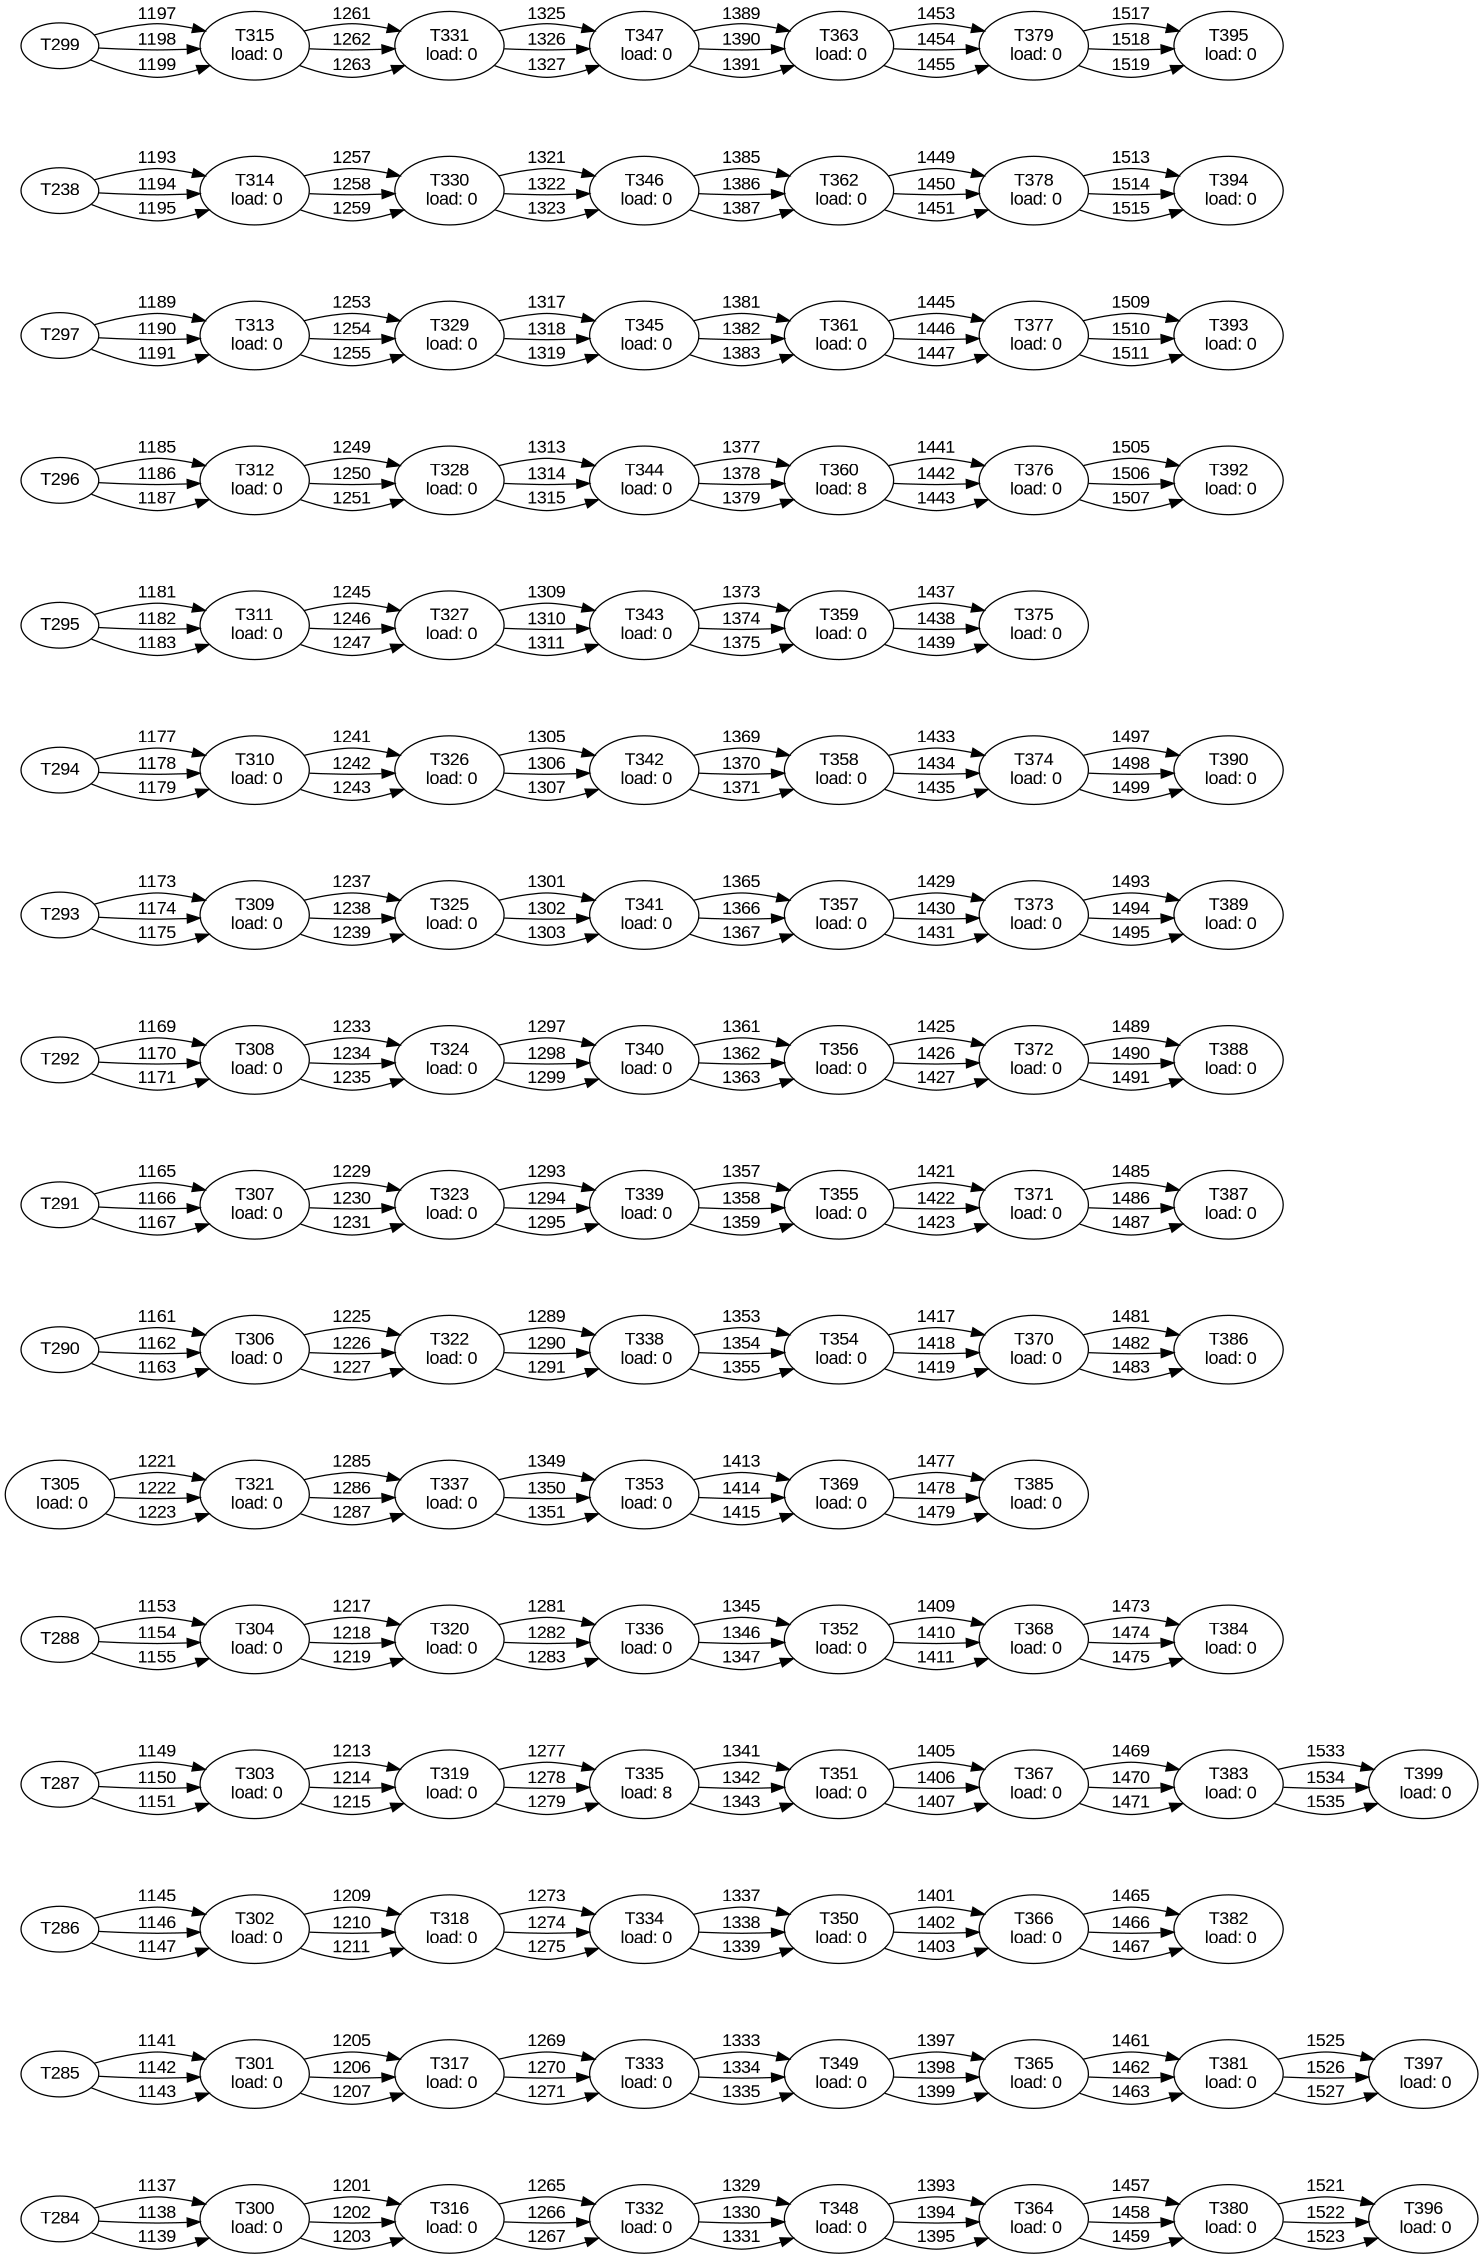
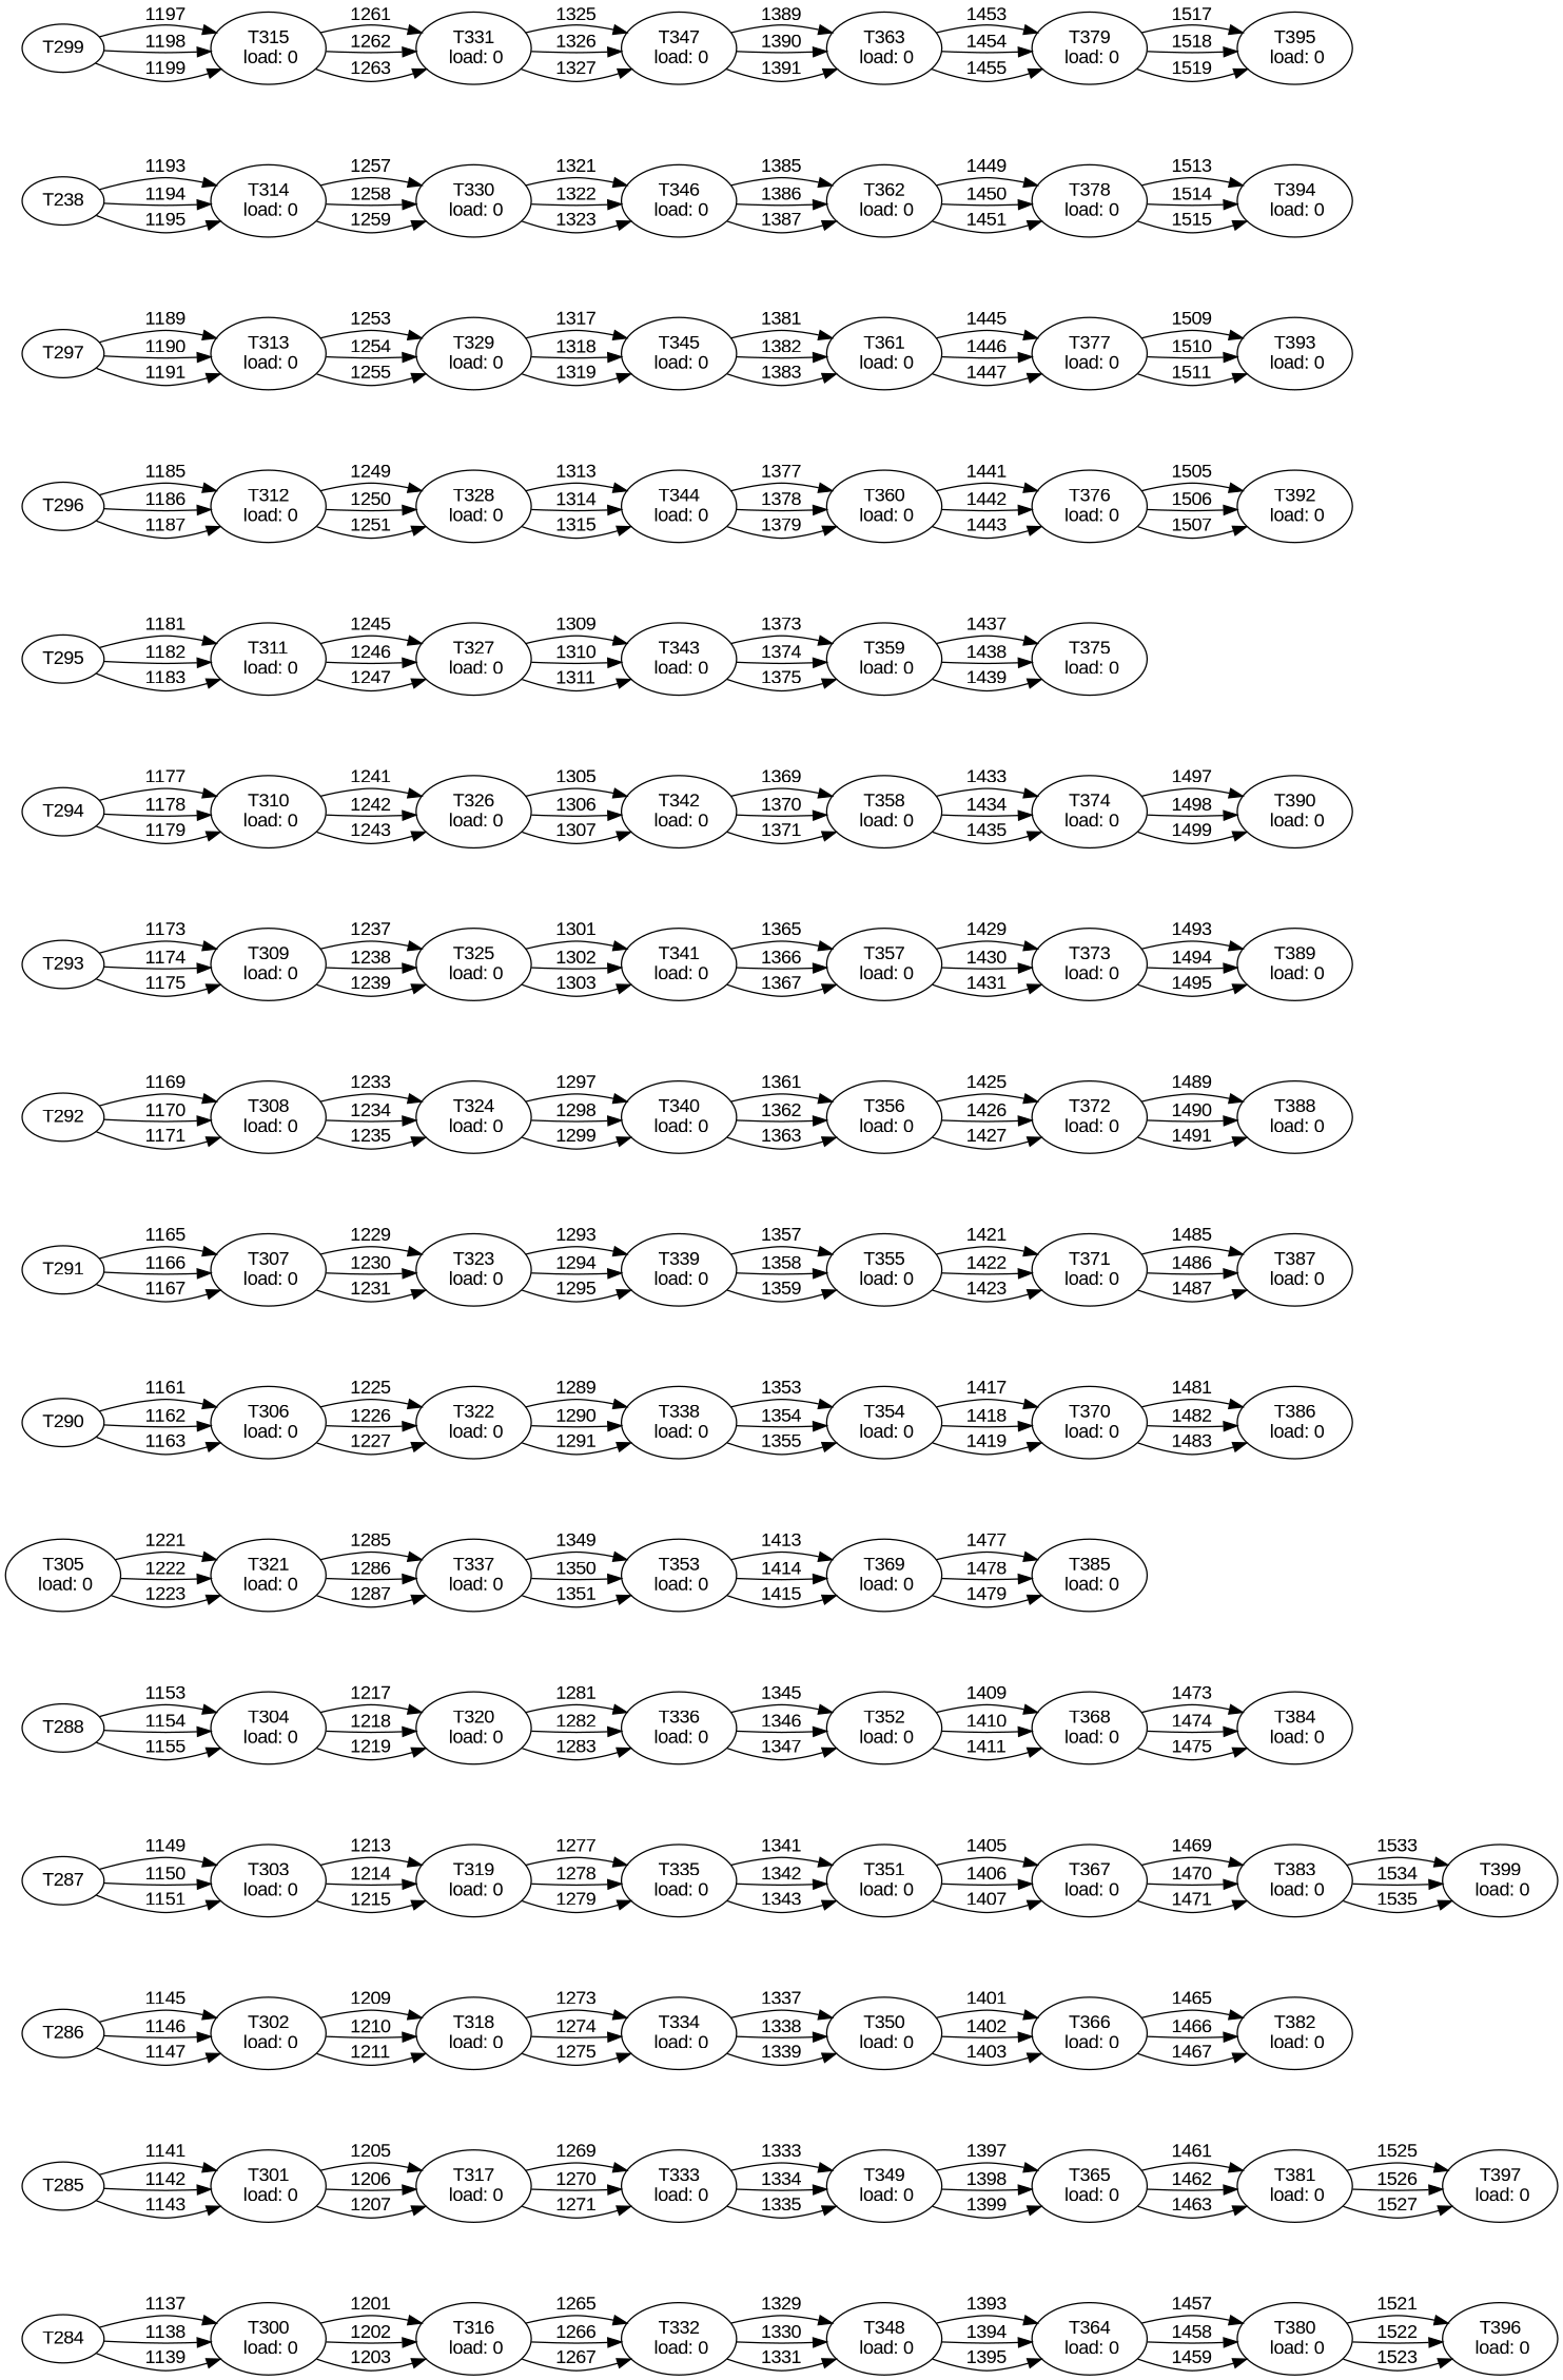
  digraph {
    fontname="Liberation Sans"
    rankdir=LR
    node [fontname="Liberation Sans"]
    edge [fontname="Liberation Sans"]
    n1 [label="T300\n load: 0"]
    n2 [label="T316\n load: 0"]
    n3 [label="T332\n load: 0"]
    T284
    n5 [label="T301\n load: 0"]
    n6 [label="T317\n load: 0"]
    n7 [label="T333\n load: 0"]
    T285
    n9 [label="T302\n load: 0"]
    n10 [label="T318\n load: 0"]
    n11 [label="T334\n load: 0"]
    T286
    n13 [label="T303\n load: 0"]
    n14 [label="T319\n load: 0"]
-   n15 [label="T335\n load: 8"]
+   n15 [label="T335\n load: 0"]
    T287
    n17 [label="T304\n load: 0"]
    n18 [label="T320\n load: 0"]
    n19 [label="T336\n load: 0"]
    T288
    n21 [label="T305\n load: 0"]
    n22 [label="T321\n load: 0"]
    n23 [label="T337\n load: 0"]
    n24 [label="T306\n load: 0"]
    n25 [label="T322\n load: 0"]
    n26 [label="T338\n load: 0"]
    T290
    n28 [label="T307\n load: 0"]
    n29 [label="T323\n load: 0"]
    n30 [label="T339\n load: 0"]
    T291
    n32 [label="T308\n load: 0"]
    n33 [label="T324\n load: 0"]
    n34 [label="T340\n load: 0"]
    T292
    n36 [label="T309\n load: 0"]
    n37 [label="T325\n load: 0"]
    n38 [label="T341\n load: 0"]
    T293
    n40 [label="T310\n load: 0"]
    n41 [label="T326\n load: 0"]
    n42 [label="T342\n load: 0"]
    T294
    n44 [label="T311\n load: 0"]
    n45 [label="T327\n load: 0"]
    n46 [label="T343\n load: 0"]
    T295
    n48 [label="T312\n load: 0"]
    n49 [label="T328\n load: 0"]
    n50 [label="T344\n load: 0"]
    T296
    n52 [label="T313\n load: 0"]
    n53 [label="T329\n load: 0"]
    n54 [label="T345\n load: 0"]
    T297
    n56 [label="T314\n load: 0"]
    n57 [label="T330\n load: 0"]
    n58 [label="T346\n load: 0"]
    n59 [label=T238]
    n60 [label="T315\n load: 0"]
    n61 [label="T331\n load: 0"]
    n62 [label="T347\n load: 0"]
    T299
    n64 [label="T348\n load: 0"]
    n65 [label="T349\n load: 0"]
    n66 [label="T350\n load: 0"]
    n67 [label="T351\n load: 0"]
    n68 [label="T352\n load: 0"]
    n69 [label="T353\n load: 0"]
    n70 [label="T354\n load: 0"]
    n71 [label="T355\n load: 0"]
    n72 [label="T356\n load: 0"]
    n73 [label="T357\n load: 0"]
    n74 [label="T358\n load: 0"]
    n75 [label="T359\n load: 0"]
-   n76 [label="T360\n load: 8"]
+   n76 [label="T360\n load: 0"]
    n77 [label="T361\n load: 0"]
    n78 [label="T362\n load: 0"]
    n79 [label="T363\n load: 0"]
    n80 [label="T364\n load: 0"]
    n81 [label="T365\n load: 0"]
    n82 [label="T366\n load: 0"]
    n83 [label="T367\n load: 0"]
    n84 [label="T368\n load: 0"]
    n85 [label="T369\n load: 0"]
    n86 [label="T370\n load: 0"]
    n87 [label="T371\n load: 0"]
    n88 [label="T372\n load: 0"]
    n89 [label="T373\n load: 0"]
    n90 [label="T374\n load: 0"]
    n91 [label="T375\n load: 0"]
    n92 [label="T376\n load: 0"]
    n93 [label="T377\n load: 0"]
    n94 [label="T378\n load: 0"]
    n95 [label="T379\n load: 0"]
    n96 [label="T380\n load: 0"]
    n97 [label="T381\n load: 0"]
    n98 [label="T382\n load: 0"]
    n99 [label="T383\n load: 0"]
    n100 [label="T384\n load: 0"]
    n101 [label="T385\n load: 0"]
    n102 [label="T386\n load: 0"]
    n103 [label="T387\n load: 0"]
    n104 [label="T388\n load: 0"]
    n105 [label="T389\n load: 0"]
    n106 [label="T390\n load: 0"]
    n107 [label="T392\n load: 0"]
    n108 [label="T393\n load: 0"]
    n109 [label="T394\n load: 0"]
    n110 [label="T395\n load: 0"]
    n111 [label="T396\n load: 0"]
    n112 [label="T397\n load: 0"]
    n113 [label="T399\n load: 0"]
    n1 -> n2 [label=1201]
    n1 -> n2 [label=1202]
    n1 -> n2 [label=1203]
    n2 -> n3 [label=1265]
    n2 -> n3 [label=1266]
    n2 -> n3 [label=1267]
    n3 -> n64 [label=1329]
    n3 -> n64 [label=1330]
    n3 -> n64 [label=1331]
    T284 -> n1 [label=1137]
    T284 -> n1 [label=1138]
    T284 -> n1 [label=1139]
    n5 -> n6 [label=1205]
    n5 -> n6 [label=1206]
    n5 -> n6 [label=1207]
    n6 -> n7 [label=1269]
    n6 -> n7 [label=1270]
    n6 -> n7 [label=1271]
    n7 -> n65 [label=1333]
    n7 -> n65 [label=1334]
    n7 -> n65 [label=1335]
    T285 -> n5 [label=1141]
    T285 -> n5 [label=1142]
    T285 -> n5 [label=1143]
    n9 -> n10 [label=1209]
    n9 -> n10 [label=1210]
    n9 -> n10 [label=1211]
    n10 -> n11 [label=1273]
    n10 -> n11 [label=1274]
    n10 -> n11 [label=1275]
    n11 -> n66 [label=1337]
    n11 -> n66 [label=1338]
    n11 -> n66 [label=1339]
    T286 -> n9 [label=1145]
    T286 -> n9 [label=1146]
    T286 -> n9 [label=1147]
    n13 -> n14 [label=1213]
    n13 -> n14 [label=1214]
    n13 -> n14 [label=1215]
    n14 -> n15 [label=1277]
    n14 -> n15 [label=1278]
    n14 -> n15 [label=1279]
    n15 -> n67 [label=1341]
    n15 -> n67 [label=1342]
    n15 -> n67 [label=1343]
    T287 -> n13 [label=1149]
    T287 -> n13 [label=1150]
    T287 -> n13 [label=1151]
    n17 -> n18 [label=1217]
    n17 -> n18 [label=1218]
    n17 -> n18 [label=1219]
    n18 -> n19 [label=1281]
    n18 -> n19 [label=1282]
    n18 -> n19 [label=1283]
    n19 -> n68 [label=1345]
    n19 -> n68 [label=1346]
    n19 -> n68 [label=1347]
    T288 -> n17 [label=1153]
    T288 -> n17 [label=1154]
    T288 -> n17 [label=1155]
    n21 -> n22 [label=1221]
    n21 -> n22 [label=1222]
    n21 -> n22 [label=1223]
    n22 -> n23 [label=1285]
    n22 -> n23 [label=1286]
    n22 -> n23 [label=1287]
    n23 -> n69 [label=1349]
    n23 -> n69 [label=1350]
    n23 -> n69 [label=1351]
    n24 -> n25 [label=1225]
    n24 -> n25 [label=1226]
    n24 -> n25 [label=1227]
    n25 -> n26 [label=1289]
    n25 -> n26 [label=1290]
    n25 -> n26 [label=1291]
    n26 -> n70 [label=1353]
    n26 -> n70 [label=1354]
    n26 -> n70 [label=1355]
    T290 -> n24 [label=1161]
    T290 -> n24 [label=1162]
    T290 -> n24 [label=1163]
    n28 -> n29 [label=1229]
    n28 -> n29 [label=1230]
    n28 -> n29 [label=1231]
    n29 -> n30 [label=1293]
    n29 -> n30 [label=1294]
    n29 -> n30 [label=1295]
    n30 -> n71 [label=1357]
    n30 -> n71 [label=1358]
    n30 -> n71 [label=1359]
    T291 -> n28 [label=1165]
    T291 -> n28 [label=1166]
    T291 -> n28 [label=1167]
    n32 -> n33 [label=1233]
    n32 -> n33 [label=1234]
    n32 -> n33 [label=1235]
    n33 -> n34 [label=1297]
    n33 -> n34 [label=1298]
    n33 -> n34 [label=1299]
    n34 -> n72 [label=1361]
    n34 -> n72 [label=1362]
    n34 -> n72 [label=1363]
    T292 -> n32 [label=1169]
    T292 -> n32 [label=1170]
    T292 -> n32 [label=1171]
    n36 -> n37 [label=1237]
    n36 -> n37 [label=1238]
    n36 -> n37 [label=1239]
    n37 -> n38 [label=1301]
    n37 -> n38 [label=1302]
    n37 -> n38 [label=1303]
    n38 -> n73 [label=1365]
    n38 -> n73 [label=1366]
    n38 -> n73 [label=1367]
    T293 -> n36 [label=1173]
    T293 -> n36 [label=1174]
    T293 -> n36 [label=1175]
    n40 -> n41 [label=1241]
    n40 -> n41 [label=1242]
    n40 -> n41 [label=1243]
    n41 -> n42 [label=1305]
    n41 -> n42 [label=1306]
    n41 -> n42 [label=1307]
    n42 -> n74 [label=1369]
    n42 -> n74 [label=1370]
    n42 -> n74 [label=1371]
    T294 -> n40 [label=1177]
    T294 -> n40 [label=1178]
    T294 -> n40 [label=1179]
    n44 -> n45 [label=1245]
    n44 -> n45 [label=1246]
    n44 -> n45 [label=1247]
    n45 -> n46 [label=1309]
    n45 -> n46 [label=1310]
    n45 -> n46 [label=1311]
    n46 -> n75 [label=1373]
    n46 -> n75 [label=1374]
    n46 -> n75 [label=1375]
    T295 -> n44 [label=1181]
    T295 -> n44 [label=1182]
    T295 -> n44 [label=1183]
    n48 -> n49 [label=1249]
    n48 -> n49 [label=1250]
    n48 -> n49 [label=1251]
    n49 -> n50 [label=1313]
    n49 -> n50 [label=1314]
    n49 -> n50 [label=1315]
    n50 -> n76 [label=1377]
    n50 -> n76 [label=1378]
    n50 -> n76 [label=1379]
    T296 -> n48 [label=1185]
    T296 -> n48 [label=1186]
    T296 -> n48 [label=1187]
    n52 -> n53 [label=1253]
    n52 -> n53 [label=1254]
    n52 -> n53 [label=1255]
    n53 -> n54 [label=1317]
    n53 -> n54 [label=1318]
    n53 -> n54 [label=1319]
    n54 -> n77 [label=1381]
    n54 -> n77 [label=1382]
    n54 -> n77 [label=1383]
    T297 -> n52 [label=1189]
    T297 -> n52 [label=1190]
    T297 -> n52 [label=1191]
    n56 -> n57 [label=1257]
    n56 -> n57 [label=1258]
    n56 -> n57 [label=1259]
    n57 -> n58 [label=1321]
    n57 -> n58 [label=1322]
    n57 -> n58 [label=1323]
    n58 -> n78 [label=1385]
    n58 -> n78 [label=1386]
    n58 -> n78 [label=1387]
    n59 -> n56 [label=1193]
    n59 -> n56 [label=1194]
    n59 -> n56 [label=1195]
    n60 -> n61 [label=1261]
    n60 -> n61 [label=1262]
    n60 -> n61 [label=1263]
    n61 -> n62 [label=1325]
    n61 -> n62 [label=1326]
    n61 -> n62 [label=1327]
    n62 -> n79 [label=1389]
    n62 -> n79 [label=1390]
    n62 -> n79 [label=1391]
    T299 -> n60 [label=1197]
    T299 -> n60 [label=1198]
    T299 -> n60 [label=1199]
    n64 -> n80 [label=1393]
    n64 -> n80 [label=1394]
    n64 -> n80 [label=1395]
    n65 -> n81 [label=1397]
    n65 -> n81 [label=1398]
    n65 -> n81 [label=1399]
    n66 -> n82 [label=1401]
    n66 -> n82 [label=1402]
    n66 -> n82 [label=1403]
    n67 -> n83 [label=1405]
    n67 -> n83 [label=1406]
    n67 -> n83 [label=1407]
    n68 -> n84 [label=1409]
    n68 -> n84 [label=1410]
    n68 -> n84 [label=1411]
    n69 -> n85 [label=1413]
    n69 -> n85 [label=1414]
    n69 -> n85 [label=1415]
    n70 -> n86 [label=1417]
    n70 -> n86 [label=1418]
    n70 -> n86 [label=1419]
    n71 -> n87 [label=1421]
    n71 -> n87 [label=1422]
    n71 -> n87 [label=1423]
    n72 -> n88 [label=1425]
    n72 -> n88 [label=1426]
    n72 -> n88 [label=1427]
    n73 -> n89 [label=1429]
    n73 -> n89 [label=1430]
    n73 -> n89 [label=1431]
    n74 -> n90 [label=1433]
    n74 -> n90 [label=1434]
    n74 -> n90 [label=1435]
    n75 -> n91 [label=1437]
    n75 -> n91 [label=1438]
    n75 -> n91 [label=1439]
    n76 -> n92 [label=1441]
    n76 -> n92 [label=1442]
    n76 -> n92 [label=1443]
    n77 -> n93 [label=1445]
    n77 -> n93 [label=1446]
    n77 -> n93 [label=1447]
    n78 -> n94 [label=1449]
    n78 -> n94 [label=1450]
    n78 -> n94 [label=1451]
    n79 -> n95 [label=1453]
    n79 -> n95 [label=1454]
    n79 -> n95 [label=1455]
    n80 -> n96 [label=1457]
    n80 -> n96 [label=1458]
    n80 -> n96 [label=1459]
    n81 -> n97 [label=1461]
    n81 -> n97 [label=1462]
    n81 -> n97 [label=1463]
    n82 -> n98 [label=1465]
    n82 -> n98 [label=1466]
    n82 -> n98 [label=1467]
    n83 -> n99 [label=1469]
    n83 -> n99 [label=1470]
    n83 -> n99 [label=1471]
    n84 -> n100 [label=1473]
    n84 -> n100 [label=1474]
    n84 -> n100 [label=1475]
    n85 -> n101 [label=1477]
    n85 -> n101 [label=1478]
    n85 -> n101 [label=1479]
    n86 -> n102 [label=1481]
    n86 -> n102 [label=1482]
    n86 -> n102 [label=1483]
    n87 -> n103 [label=1485]
    n87 -> n103 [label=1486]
    n87 -> n103 [label=1487]
    n88 -> n104 [label=1489]
    n88 -> n104 [label=1490]
    n88 -> n104 [label=1491]
    n89 -> n105 [label=1493]
    n89 -> n105 [label=1494]
    n89 -> n105 [label=1495]
    n90 -> n106 [label=1497]
    n90 -> n106 [label=1498]
    n90 -> n106 [label=1499]
    n92 -> n107 [label=1505]
    n92 -> n107 [label=1506]
    n92 -> n107 [label=1507]
    n93 -> n108 [label=1509]
    n93 -> n108 [label=1510]
    n93 -> n108 [label=1511]
    n94 -> n109 [label=1513]
    n94 -> n109 [label=1514]
    n94 -> n109 [label=1515]
    n95 -> n110 [label=1517]
    n95 -> n110 [label=1518]
    n95 -> n110 [label=1519]
    n96 -> n111 [label=1521]
    n96 -> n111 [label=1522]
    n96 -> n111 [label=1523]
    n97 -> n112 [label=1525]
    n97 -> n112 [label=1526]
    n97 -> n112 [label=1527]
    n99 -> n113 [label=1533]
    n99 -> n113 [label=1534]
    n99 -> n113 [label=1535]
  }
